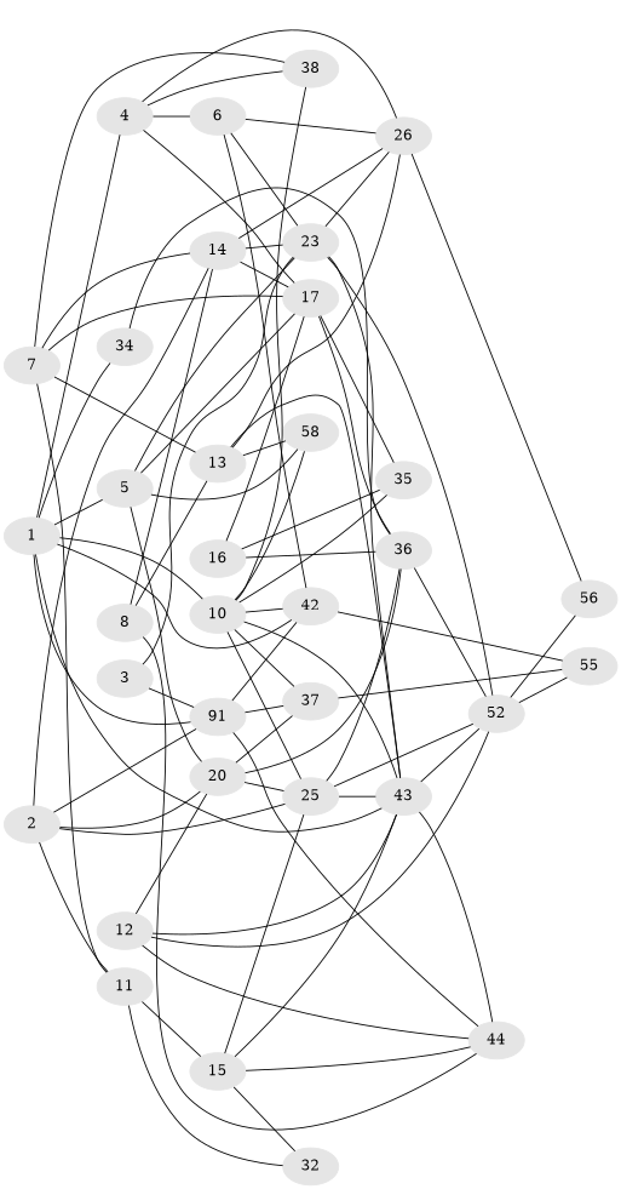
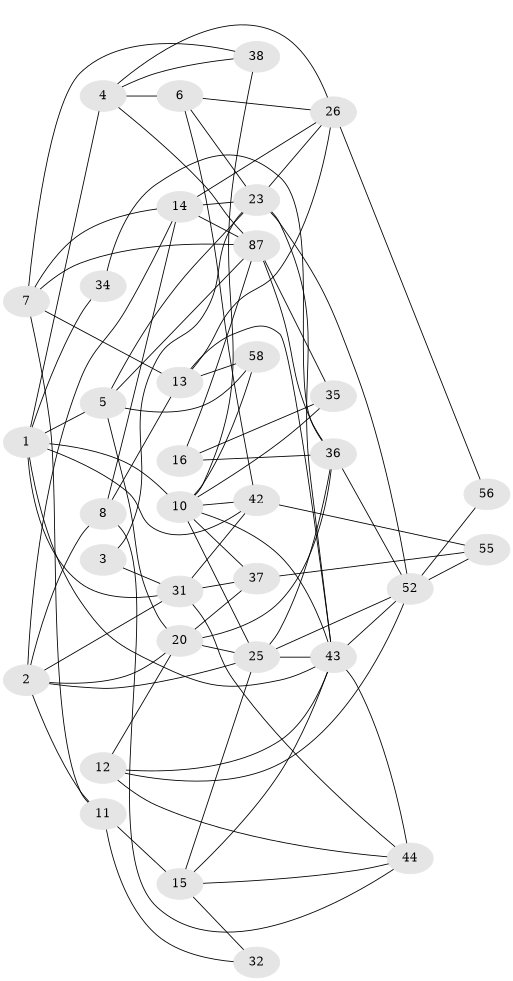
  graph {
    rankdir=LR
    node [color=gray90 style=filled]
    1 [super="+29"]
    4 [super="+9"]
    5 [super="+41"]
    10 [super="+24"]
-   31 [super="+57" label=91]
+   31 [super="+57"]
    34
    42 [super="+53"]
    43 [super="+46"]
    6 [super="+40"]
-   17 [super="+27"]
+   17 [super="+27" label=87]
    26 [super="+60"]
    38
    20 [super="+45"]
    23 [super="+48"]
    58
    25 [super="+28"]
    37
    35 [super="+51"]
    44 [super="+47"]
    36 [super="+50"]
    55
    52 [super="+59"]
    2 [super="+49"]
    8
    11 [super="+54"]
    14 [super="+21"]
    13 [super="+33"]
    15 [super="+18"]
    32
    3
    56
    7 [super="+19"]
    12 [super="+39"]
    16
    1 -- 4
    1 -- 5
    1 -- 10
    1 -- 31
    1 -- 34
    1 -- 42
    1 -- 43
    4 -- 6
    4 -- 17
    4 -- 26
    4 -- 38
    5 -- 17
    5 -- 20
    5 -- 23
    5 -- 58
    10 -- 42
    10 -- 43
    10 -- 38
    10 -- 58
    10 -- 25
    10 -- 37
    10 -- 35
    31 -- 42
    31 -- 37
    31 -- 44
    34 -- 36
    42 -- 55
    43 -- 44
    43 -- 52
    6 -- 42 [weight=2]
    6 -- 26 [weight=3]
    6 -- 23
    17 -- 35
    17 -- 36
    26 -- 56
    20 -- 25
    20 -- 37
    20 -- 36
    23 -- 43
    23 -- 26
    23 -- 52
    25 -- 43
    25 -- 36
    25 -- 52
    37 -- 55
    36 -- 52
    52 -- 55
    52 -- 56
    2 -- 31
    2 -- 20
    2 -- 25
+   2 -- 8
    2 -- 11
    2 -- 14
    8 -- 44
    8 -- 14
    8 -- 13
    11 -- 15
    11 -- 32
    14 -- 17
    14 -- 26
    14 -- 23
    13 -- 43
    13 -- 26
    13 -- 58
    15 -- 43
    15 -- 25 [weight=2]
    15 -- 44
    15 -- 32
    3 -- 31
    3 -- 23
    7 -- 17
    7 -- 38
    7 -- 11 [weight=2]
    7 -- 14
    7 -- 13
    12 -- 43
    12 -- 20
    12 -- 44
    12 -- 52
    16 -- 17
    16 -- 35
    16 -- 36
  }
